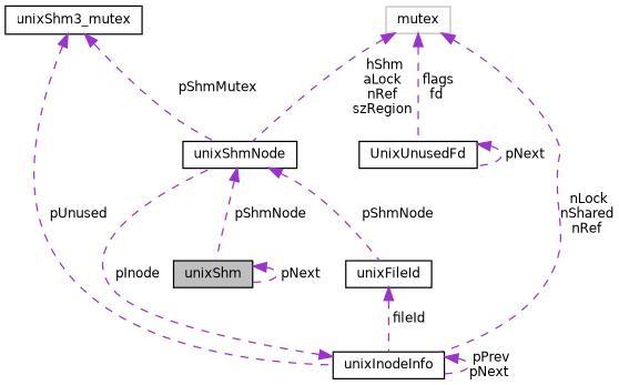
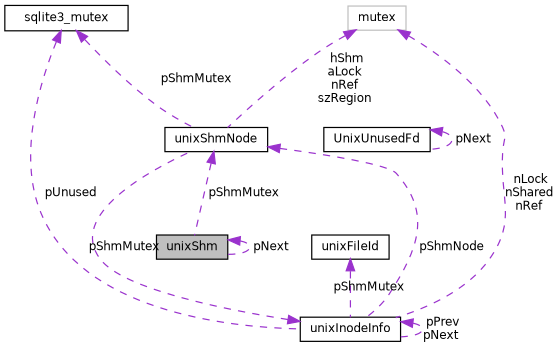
  digraph {
    node [color=black fillcolor=white fontname=Helvetica fontsize=10 shape=record style=filled]
    edge [color=darkorchid3 dir=back fontname=Helvetica fontsize=10 labelfontname=Helvetica labelfontsize=10 style=dashed]
    n1 [fillcolor=grey75 fontcolor=black height=0.2 label=unixShm width=0.4]
    n2 [height=0.2 label=unixShmNode width=0.4]
    n3 [height=0.2 label=unixInodeInfo width=0.4]
-   n4 [height=0.2 label=unixShm3_mutex width=0.4]
+   n4 [height=0.2 label=sqlite3_mutex width=0.4]
    n5 [color=grey75 height=0.2 label=mutex width=0.4]
    n6 [height=0.2 label=UnixUnusedFd width=0.4]
    n7 [height=0.2 label=unixFileId width=0.4]
    n1 -> n1 [label=" pNext"]
-   n2 -> n1 [label=" pShmNode"]
-   n2 -> n7 [label=" pShmNode"]
-   n3 -> n2 [label=" pInode"]
+   n2 -> n1 [label=" pShmMutex"]
+   n2 -> n3 [label=" pShmNode"]
+   n3 -> n2 [label=" pShmMutex"]
    n3 -> n3 [label=" pPrev\npNext"]
    n4 -> n2 [label=" pShmMutex"]
    n4 -> n3 [label=" pUnused"]
    n5 -> n2 [label=" hShm\naLock\nnRef\nszRegion"]
    n5 -> n3 [label=" nLock\nnShared\nnRef"]
-   n5 -> n6 [label=" flags\nfd"]
    n6 -> n6 [label=" pNext"]
-   n7 -> n3 [label=" fileId"]
+   n7 -> n3 [label=" pShmMutex"]
  }
